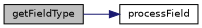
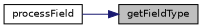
  digraph {
    rankdir=RL
    node [color=black fontname=Helvetica fontsize=10 shape=record style=filled]
    n1 [fillcolor=grey75 fontcolor=black height=0.2 label=getFieldType width=0.4]
    n2 [fillcolor=white height=0.2 label=processField width=0.4]
-   n2 -> n1 [color=midnightblue dir=back fontname=Helvetica fontsize=10 labelfontname=Helvetica labelfontsize=10 style=solid]
+   n1 -> n2 [color=midnightblue dir=back fontname=Helvetica fontsize=10 labelfontname=Helvetica labelfontsize=10 style=solid]
  }
